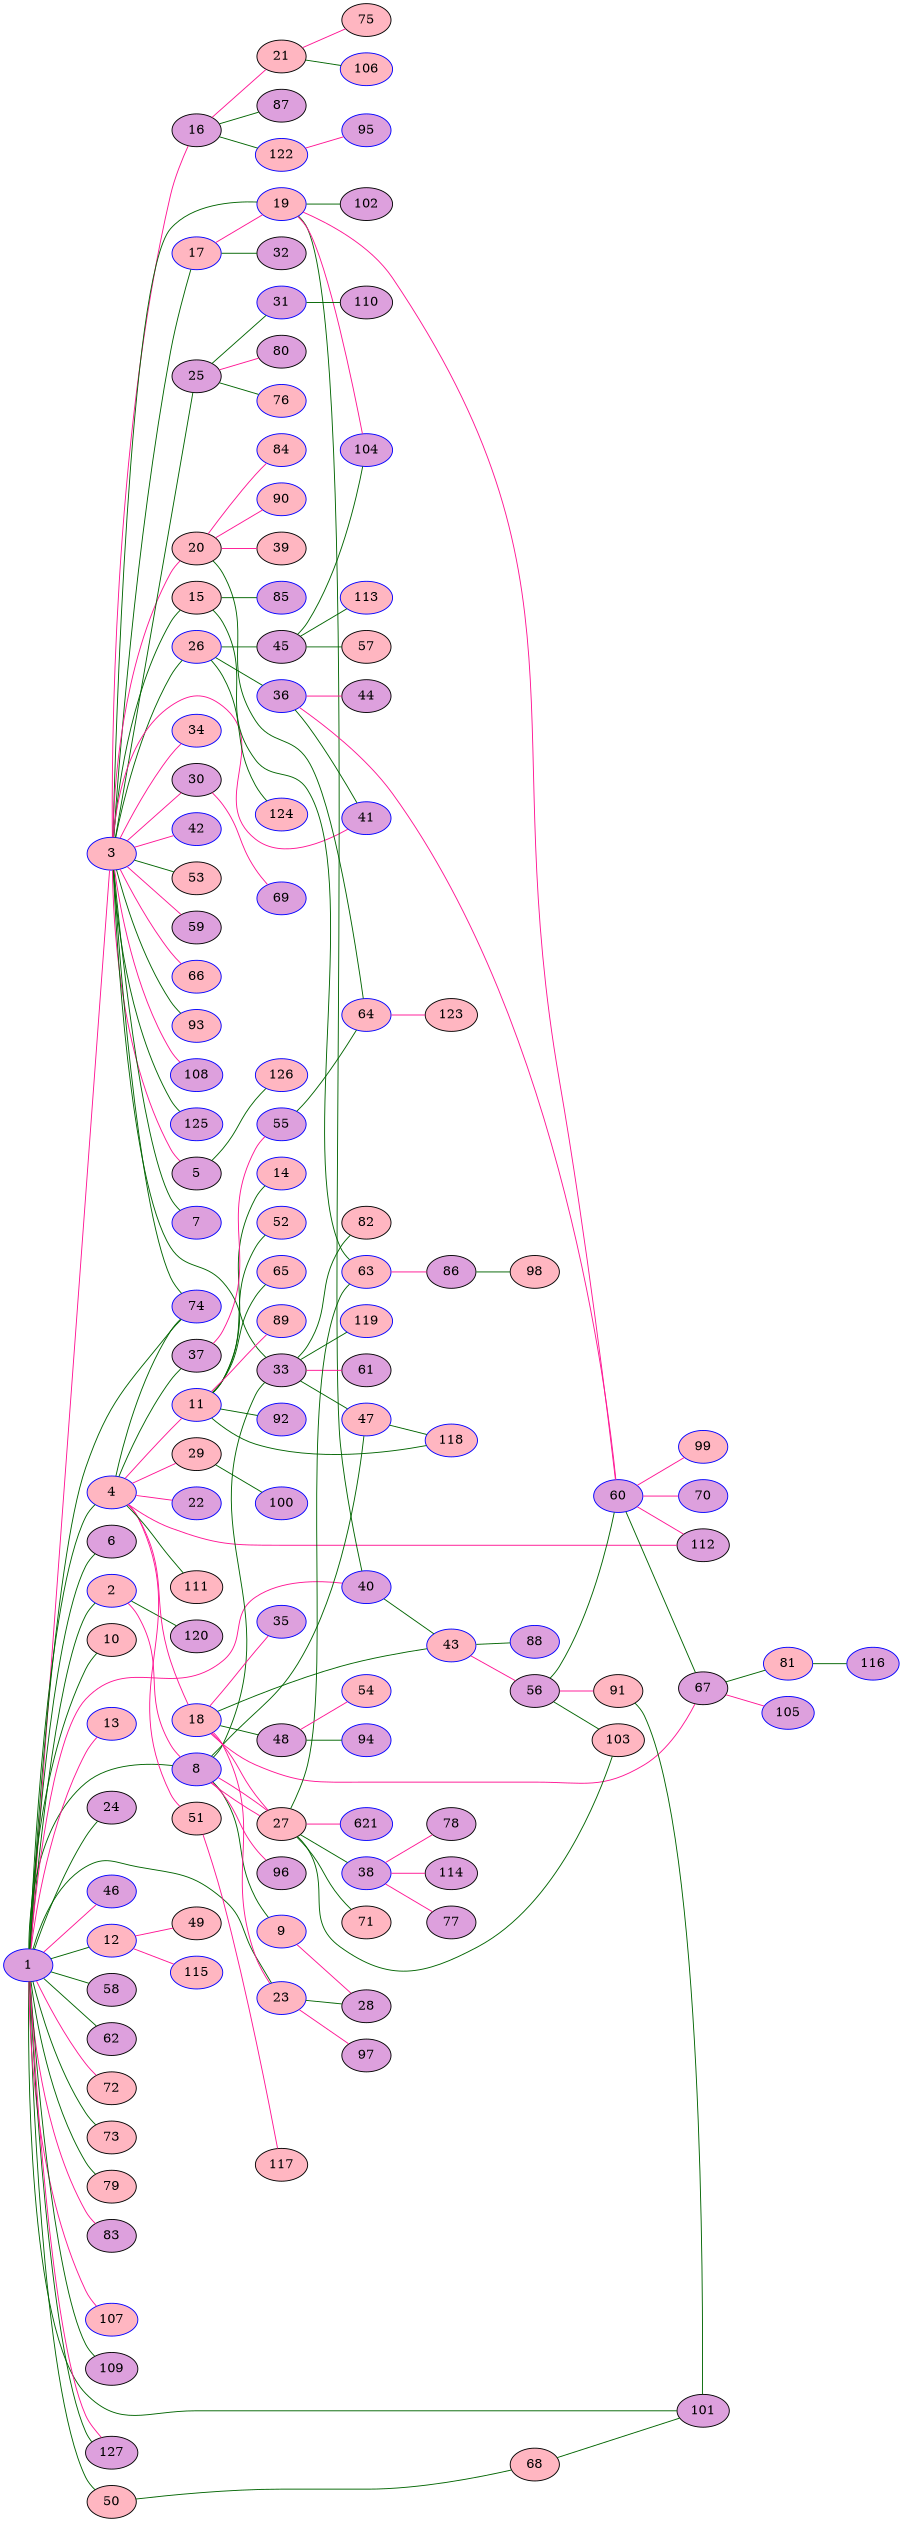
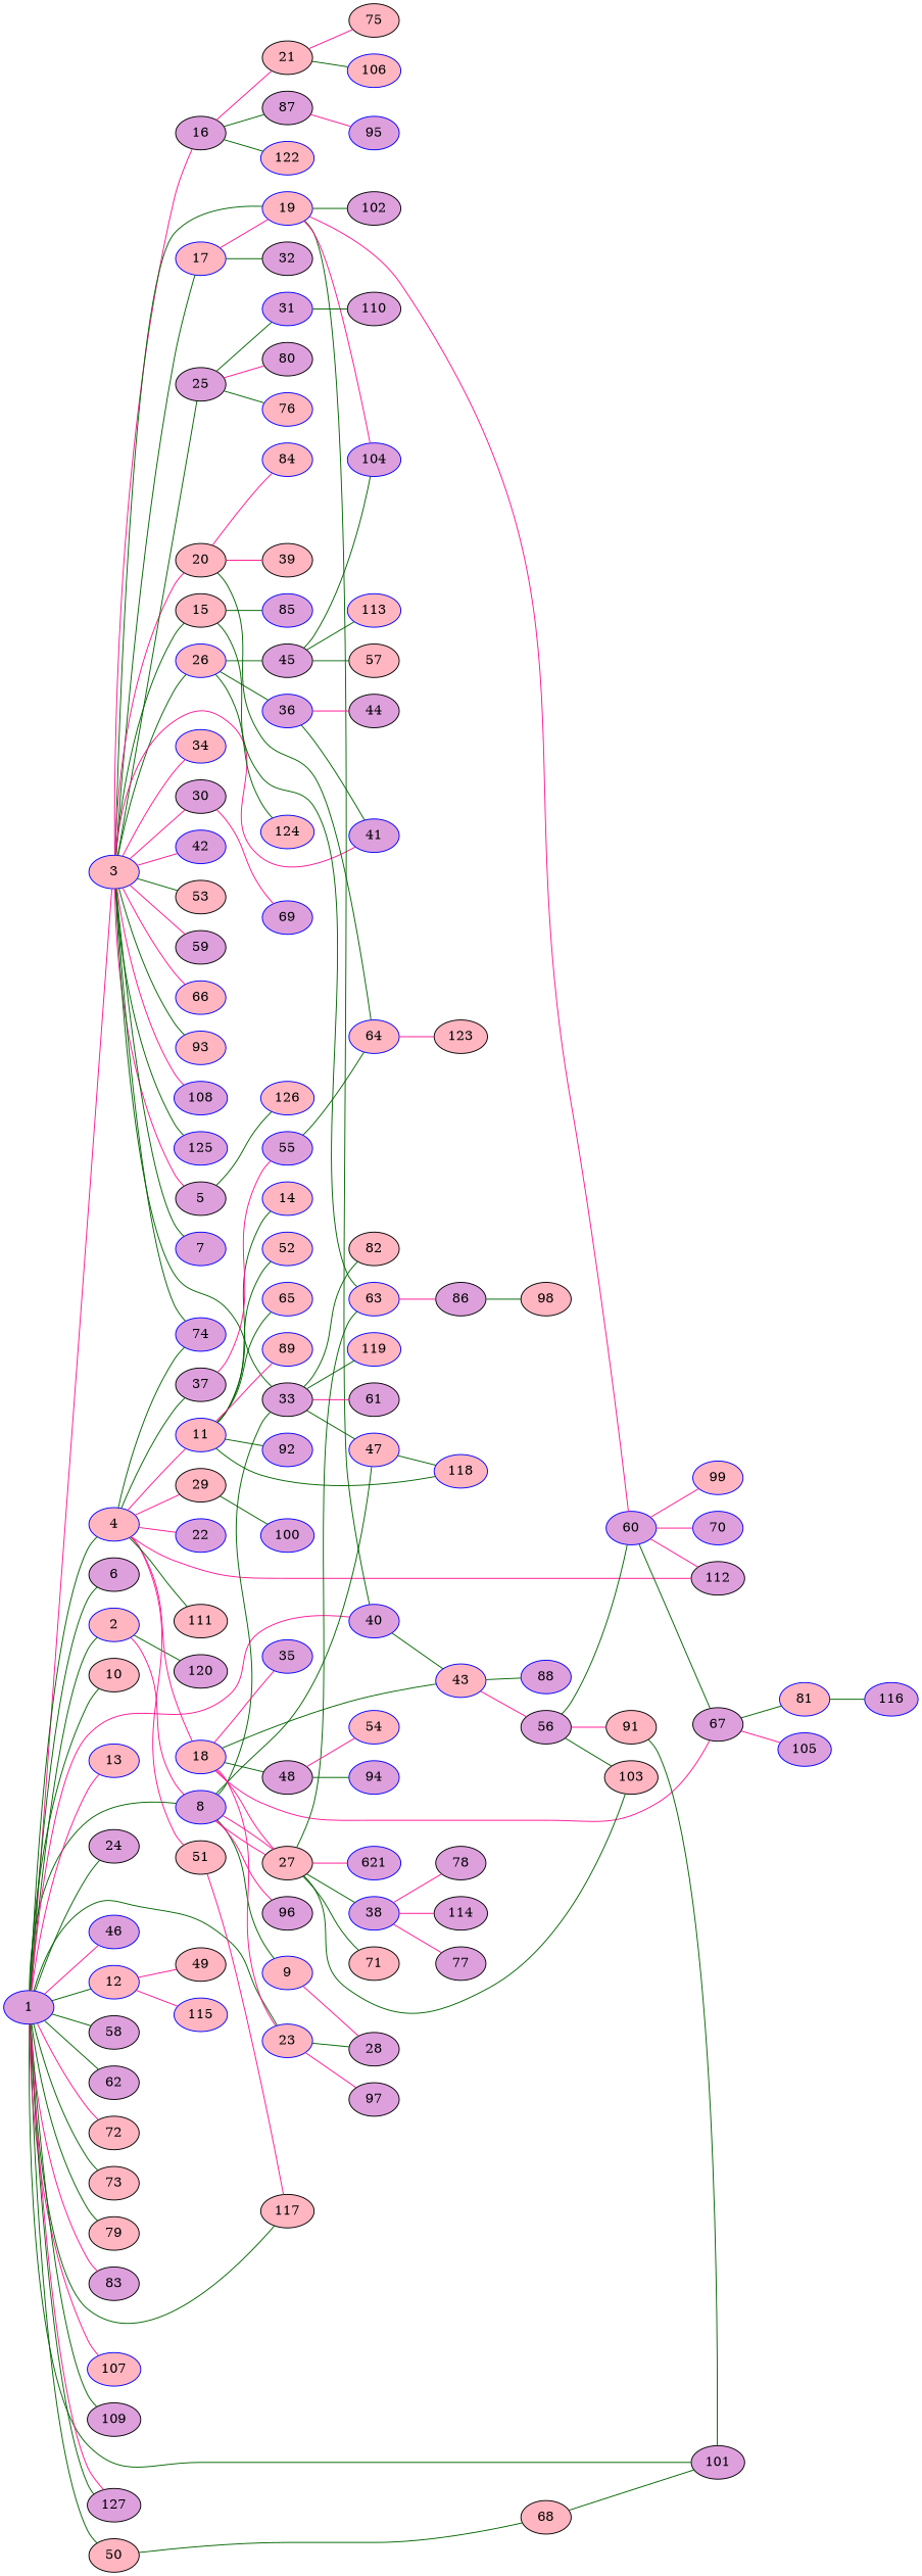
  graph {
    rankdir=LR
    node [color=blue fillcolor=plum style=filled]
    edge [color=darkgreen]
    2 [fillcolor=lightpink]
    1
    3 [fillcolor=lightpink]
    4 [fillcolor=lightpink]
    6 [color=black]
    8
    10 [color=black fillcolor=lightpink]
    12 [fillcolor=lightpink]
    13 [fillcolor=lightpink]
    23 [fillcolor=lightpink]
    24 [color=black]
    40
    46
    50 [color=black fillcolor=lightpink]
    58 [color=black]
    62 [color=black]
    72 [color=black fillcolor=lightpink]
    73 [color=black fillcolor=lightpink]
    79 [color=black fillcolor=lightpink]
    83 [color=black]
    101 [color=black]
    107 [fillcolor=lightpink]
    109 [color=black]
    117 [color=black fillcolor=lightpink]
    127 [color=black]
    120 [color=black]
    5 [color=black]
    7
    15 [color=black fillcolor=lightpink]
    16 [color=black]
    17 [fillcolor=lightpink]
    19 [fillcolor=lightpink]
    20 [color=black fillcolor=lightpink]
    25 [color=black]
    26 [fillcolor=lightpink]
    30 [color=black]
    33 [color=black]
    34 [fillcolor=lightpink]
    41
    42
    53 [color=black fillcolor=lightpink]
    59 [color=black]
    66 [fillcolor=lightpink]
    74
    93 [fillcolor=lightpink]
    108
    125
    11 [fillcolor=lightpink]
    18 [fillcolor=lightpink]
    22
    29 [color=black fillcolor=lightpink]
    37 [color=black]
    51 [color=black fillcolor=lightpink]
    111 [color=black fillcolor=lightpink]
    112 [color=black]
    9 [fillcolor=lightpink]
    27 [color=black fillcolor=lightpink]
    47 [fillcolor=lightpink]
    96 [color=black]
    49 [color=black fillcolor=lightpink]
    115 [fillcolor=lightpink]
    28 [color=black]
    97 [color=black]
    43 [fillcolor=lightpink]
    68 [color=black fillcolor=lightpink]
    126 [fillcolor=lightpink]
    63 [fillcolor=lightpink]
    85
    21 [color=black fillcolor=lightpink]
    87 [color=black]
    122 [fillcolor=lightpink]
    32 [color=black]
    60
    102 [color=black]
    104
    39 [color=black fillcolor=lightpink]
    64 [fillcolor=lightpink]
    84 [fillcolor=lightpink]
-   90 [fillcolor=lightpink]
    31
    76 [fillcolor=lightpink]
    80 [color=black]
    36
    45 [color=black]
    124 [fillcolor=lightpink]
    69
    61 [color=black]
    82 [color=black fillcolor=lightpink]
    119 [fillcolor=lightpink]
    14 [fillcolor=lightpink]
    52 [fillcolor=lightpink]
    65 [fillcolor=lightpink]
    89 [fillcolor=lightpink]
    92
    118 [fillcolor=lightpink]
    35
    48 [color=black]
    67 [color=black]
    100
    55
    38
    71 [color=black fillcolor=lightpink]
    103 [color=black fillcolor=lightpink]
    n104 [label=621]
    86 [color=black]
    75 [color=black fillcolor=lightpink]
    106 [fillcolor=lightpink]
    95
    56 [color=black]
    88
    54 [fillcolor=lightpink]
    94
    81 [fillcolor=lightpink]
    105
    70
    99 [fillcolor=lightpink]
    123 [color=black fillcolor=lightpink]
    110 [color=black]
    44 [color=black]
    57 [color=black fillcolor=lightpink]
    113 [fillcolor=lightpink]
    77 [color=black]
    78 [color=black]
    114 [color=black]
    91 [color=black fillcolor=lightpink]
    98 [color=black fillcolor=lightpink]
    116
    2 -- 8 [color=deeppink]
    2 -- 120
    1 -- 2
    1 -- 3 [color=deeppink]
    1 -- 4
    1 -- 6
    1 -- 8
    1 -- 10
    1 -- 12
    1 -- 13 [color=deeppink]
    1 -- 23
    1 -- 24
    1 -- 40 [color=deeppink]
    1 -- 46 [color=deeppink]
    1 -- 50
    1 -- 58
    1 -- 62
    1 -- 72 [color=deeppink]
    1 -- 73
    1 -- 79
    1 -- 83 [color=deeppink]
    1 -- 101
    1 -- 107 [color=deeppink]
    1 -- 109
-   1 -- 74
+   1 -- 117
    1 -- 127
    1 -- 127 [color=deeppink]
    3 -- 5 [color=deeppink]
    3 -- 7
    3 -- 15
    3 -- 16 [color=deeppink]
    3 -- 17
    3 -- 19
    3 -- 20 [color=deeppink]
    3 -- 25
    3 -- 26
    3 -- 30 [color=deeppink]
    3 -- 33
    3 -- 34 [color=deeppink]
    3 -- 41 [color=deeppink]
    3 -- 42 [color=deeppink]
    3 -- 53
    3 -- 59 [color=deeppink]
    3 -- 66 [color=deeppink]
    3 -- 74
    3 -- 93
    3 -- 108 [color=deeppink]
    3 -- 125
    4 -- 74
    4 -- 11 [color=deeppink]
    4 -- 18 [color=deeppink]
    4 -- 22 [color=deeppink]
    4 -- 29 [color=deeppink]
    4 -- 37
    4 -- 51 [color=deeppink]
    4 -- 111
    4 -- 112 [color=deeppink]
    8 -- 33
    8 -- 9
    8 -- 27 [color=deeppink]
    8 -- 27 [color=deeppink]
    8 -- 47
    8 -- 96 [color=deeppink]
    12 -- 49 [color=deeppink]
    12 -- 115 [color=deeppink]
    23 -- 28
    23 -- 97 [color=deeppink]
    40 -- 43
    50 -- 68
    5 -- 126
    15 -- 63
    15 -- 85
    16 -- 21 [color=deeppink]
    16 -- 87
    16 -- 122
    17 -- 19 [color=deeppink]
    17 -- 32
    19 -- 40
    19 -- 60 [color=deeppink]
    19 -- 102
    19 -- 104 [color=deeppink]
    20 -- 39 [color=deeppink]
    20 -- 64
    20 -- 84 [color=deeppink]
-   20 -- 90 [color=deeppink]
    25 -- 31
    25 -- 76
    25 -- 80 [color=deeppink]
    26 -- 36
    26 -- 45
    26 -- 124
    30 -- 69 [color=deeppink]
    33 -- 47
    33 -- 61 [color=deeppink]
    33 -- 82
    33 -- 119
    11 -- 14
    11 -- 52
    11 -- 65
    11 -- 89 [color=deeppink]
    11 -- 92
    11 -- 118
    18 -- 23 [color=deeppink]
    18 -- 27 [color=deeppink]
    18 -- 43
    18 -- 35 [color=deeppink]
    18 -- 48
    18 -- 67 [color=deeppink]
    29 -- 100
    37 -- 55 [color=deeppink]
    51 -- 117 [color=deeppink]
    9 -- 28 [color=deeppink]
    27 -- 63
    27 -- 38
    27 -- 71
    27 -- 103
    27 -- n104 [color=deeppink]
    47 -- 118
    43 -- 56 [color=deeppink]
    43 -- 88
    68 -- 101
    63 -- 86 [color=deeppink]
    21 -- 75 [color=deeppink]
    21 -- 106
-   122 -- 95 [color=deeppink]
+   87 -- 95 [color=deeppink]
    60 -- 112 [color=deeppink]
    60 -- 67
    60 -- 70 [color=deeppink]
    60 -- 99 [color=deeppink]
    64 -- 123 [color=deeppink]
    31 -- 110
    36 -- 41
-   36 -- 60 [color=deeppink]
    36 -- 44 [color=deeppink]
    45 -- 104
    45 -- 57
    45 -- 113
    48 -- 54 [color=deeppink]
    48 -- 94
    67 -- 81
    67 -- 105 [color=deeppink]
    55 -- 64
    38 -- 77 [color=deeppink]
    38 -- 78 [color=deeppink]
    38 -- 114 [color=deeppink]
    86 -- 98
    56 -- 60
    56 -- 103
    56 -- 91 [color=deeppink]
    81 -- 116
    91 -- 101
  }
